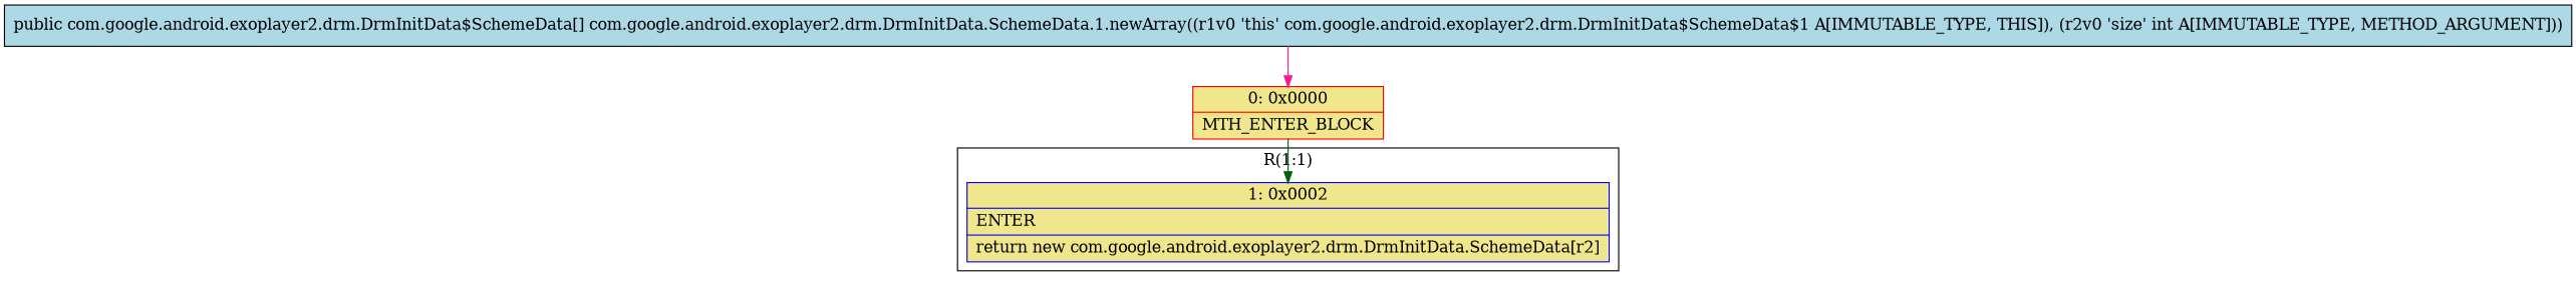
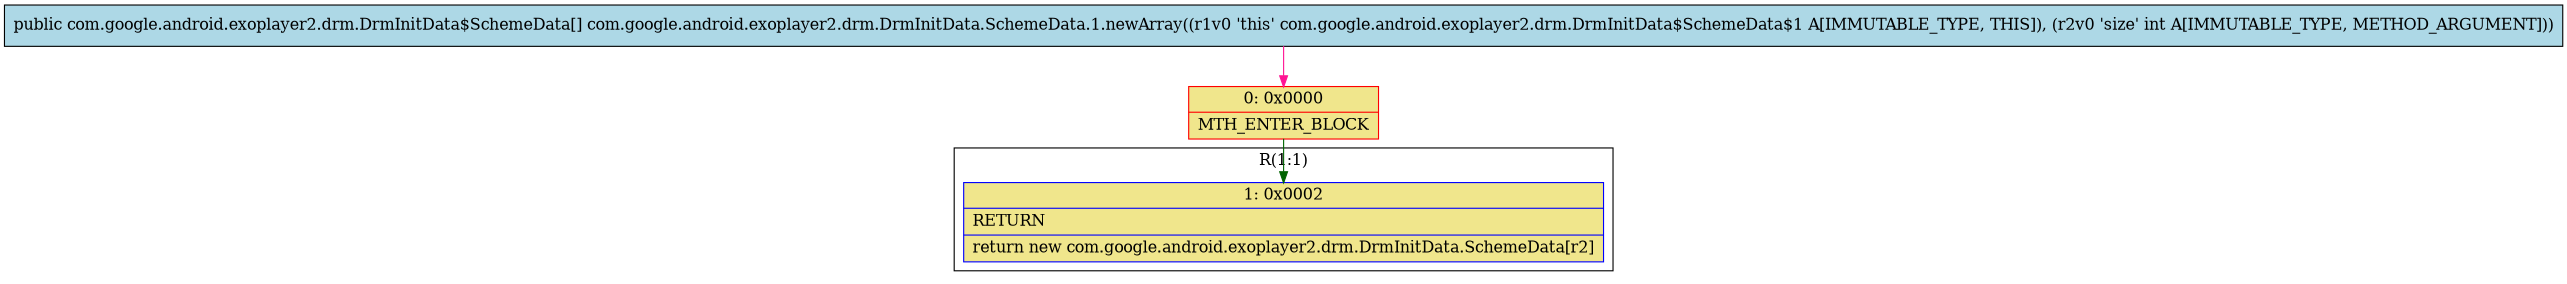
  digraph {
    node [shape=record style=filled fillcolor=khaki]
-   n1 [color=blue label="{1\:\ 0x0002|ENTER\l|return new com.google.android.exoplayer2.drm.DrmInitData.SchemeData[r2]\l}"]
+   n1 [color=blue label="{1\:\ 0x0002|RETURN\l|return new com.google.android.exoplayer2.drm.DrmInitData.SchemeData[r2]\l}"]
    n2 [color=red label="{0\:\ 0x0000|MTH_ENTER_BLOCK\l}"]
    n3 [label="{public com.google.android.exoplayer2.drm.DrmInitData$SchemeData[] com.google.android.exoplayer2.drm.DrmInitData.SchemeData.1.newArray((r1v0 'this' com.google.android.exoplayer2.drm.DrmInitData$SchemeData$1 A[IMMUTABLE_TYPE, THIS]), (r2v0 'size' int A[IMMUTABLE_TYPE, METHOD_ARGUMENT])) }" fillcolor=lightblue]
    subgraph cluster_1 {
      label="R(1:1)"
      n1
    }
    n2 -> n1 [color=darkgreen]
    n3 -> n2 [color=deeppink]
  }
